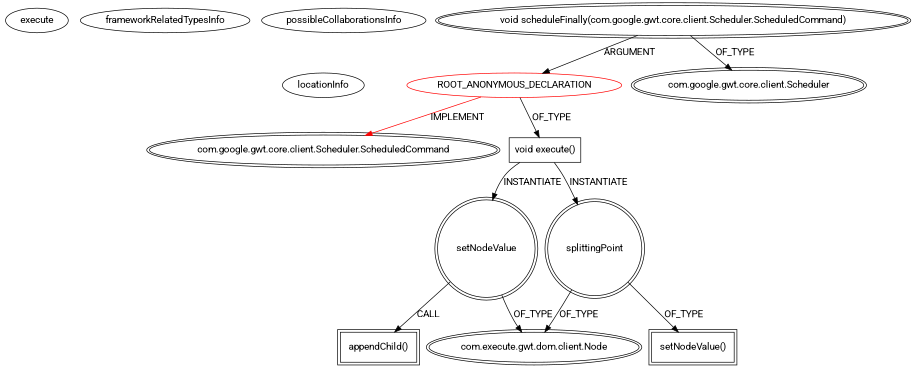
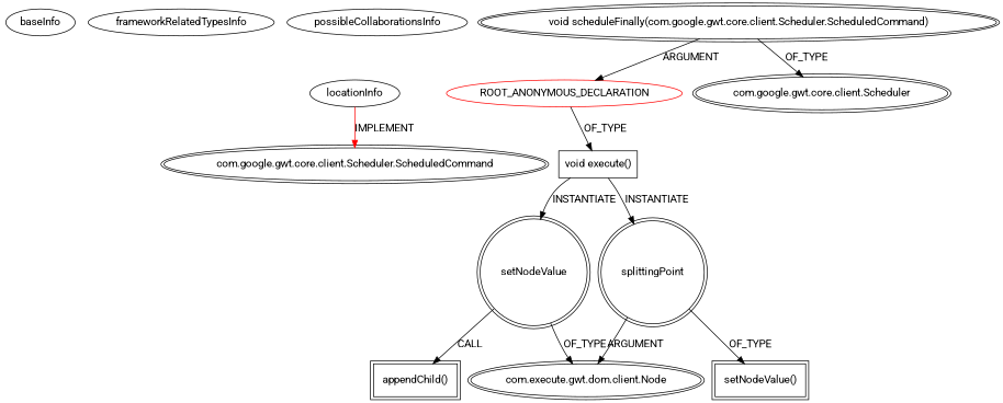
  digraph {
    fontname=Roboto
    node [fontname=Roboto isFrameworkType=true peripheries=2]
    edge [fontname=Roboto]
-   baseInfo [category=extension_graph graphId=1250 isAnonymous=true possibleRelation=false label=execute isFrameworkType="" peripheries=""]
+   baseInfo [category=extension_graph graphId=1250 isAnonymous=true possibleRelation=false isFrameworkType="" peripheries=""]
    frameworkRelatedTypesInfo [0="com.google.gwt.core.client.Scheduler.ScheduledCommand" isFrameworkType="" peripheries=""]
    possibleCollaborationsInfo [isFrameworkType="" peripheries=""]
    locationInfo [contextSignature="void insert(SurfaceSelection)" filePath="/dapicard-gwt-surface/gwt-surface-master/gwt-surface/src/main/java/com/axeiya/gwt/surface/client/inserter/blockinserter/BlockInserter.java" graphId=1250 projectName="dapicard-gwt-surface" isFrameworkType="" peripheries=""]
    n5 [color=red isFrameworkType=false label=ROOT_ANONYMOUS_DECLARATION vertexType=ROOT_ANONYMOUS_DECLARATION peripheries=""]
    n6 [label="com.google.gwt.core.client.Scheduler.ScheduledCommand" vertexType=FRAMEWORK_INTERFACE_TYPE]
    n7 [isFrameworkType=false label="void execute()" shape=box vertexType=OVERRIDING_METHOD_DECLARATION peripheries=""]
    n8 [label=setNodeValue shape=circle vertexType=VARIABLE_EXPRESION]
    n9 [label=splittingPoint shape=circle vertexType=VARIABLE_EXPRESION]
    n10 [label="void scheduleFinally(com.google.gwt.core.client.Scheduler.ScheduledCommand)" vertexType=OUTSIDE_CALL]
    n11 [label="com.google.gwt.core.client.Scheduler" vertexType=FRAMEWORK_CLASS_TYPE]
    n12 [label="com.execute.gwt.dom.client.Node" vertexType=FRAMEWORK_CLASS_TYPE]
    n13 [label="appendChild()" shape=box vertexType=INSIDE_CALL]
    n14 [label="setNodeValue()" shape=box vertexType=INSIDE_CALL]
-   n5 -> n6 [color=red label=IMPLEMENT]
+   locationInfo -> n6 [color=red label=IMPLEMENT]
    n5 -> n7 [label=OF_TYPE]
    n7 -> n8 [label=INSTANTIATE]
    n7 -> n9 [label=INSTANTIATE]
    n8 -> n12 [label=OF_TYPE]
    n8 -> n13 [label=CALL]
-   n9 -> n12 [label=OF_TYPE]
+   n9 -> n12 [label=ARGUMENT]
    n9 -> n14 [label=OF_TYPE]
    n10 -> n5 [label=ARGUMENT]
    n10 -> n11 [label=OF_TYPE]
  }
